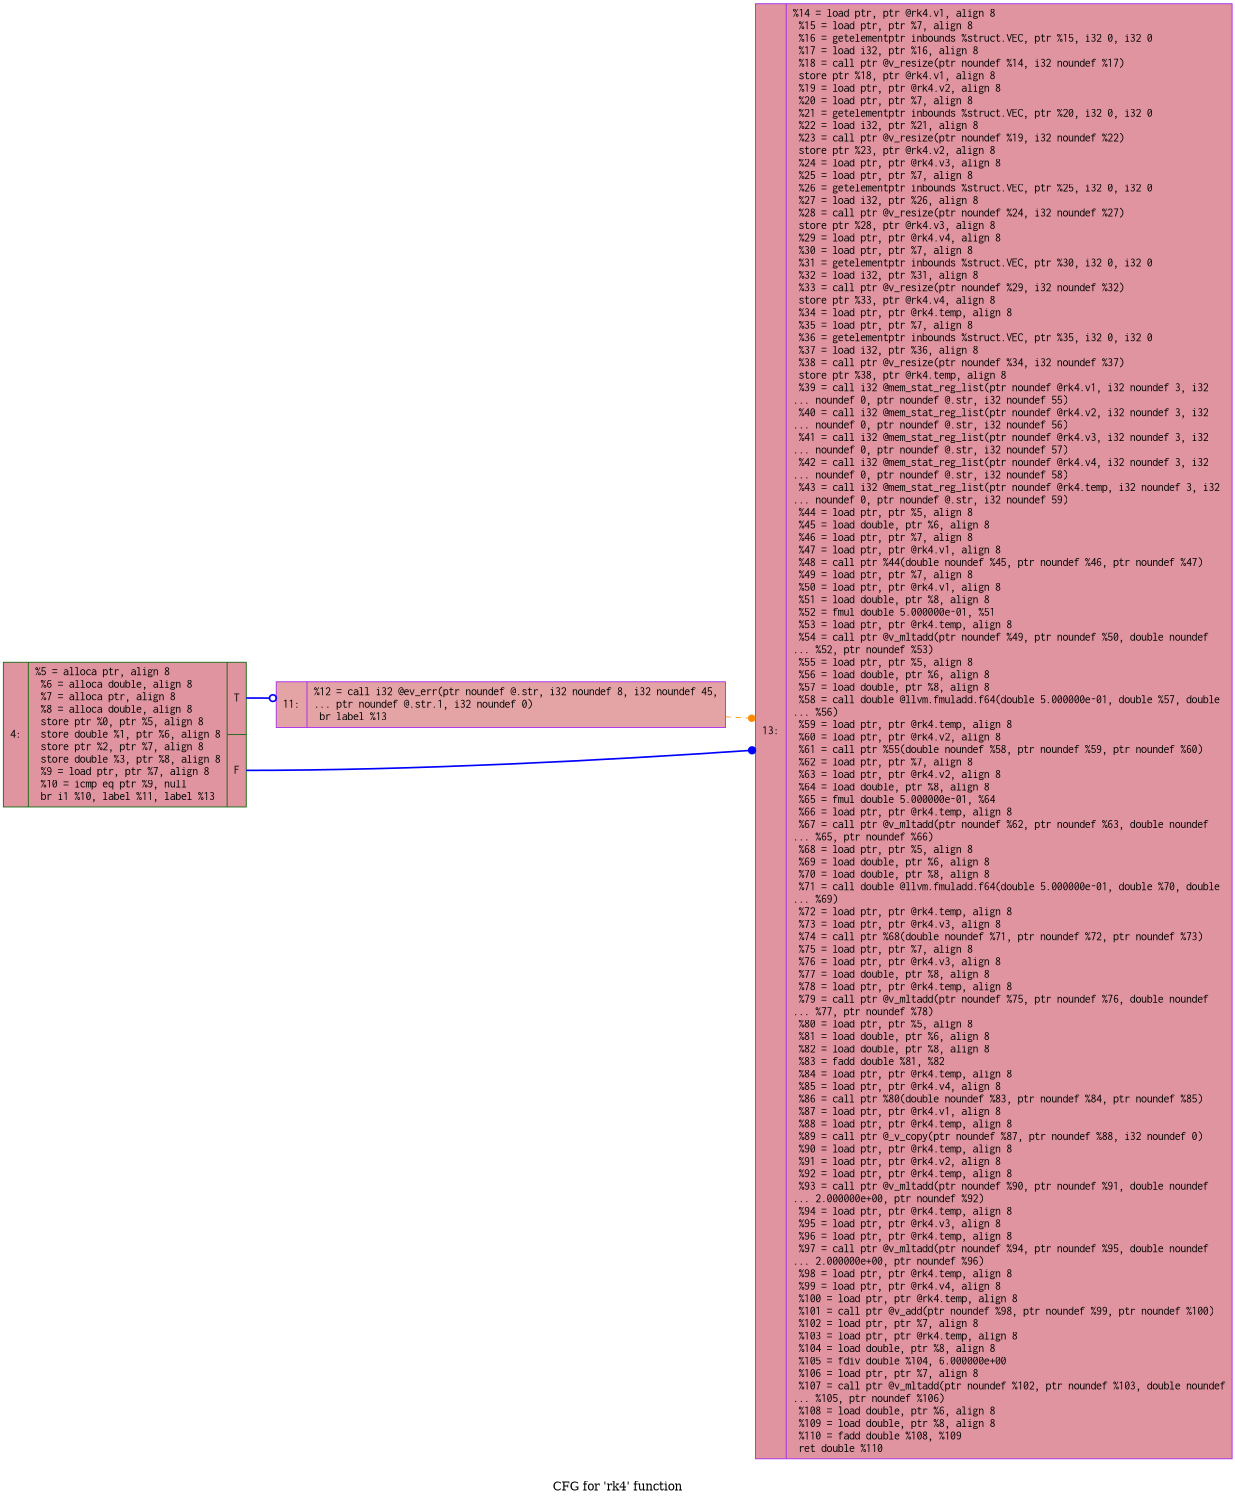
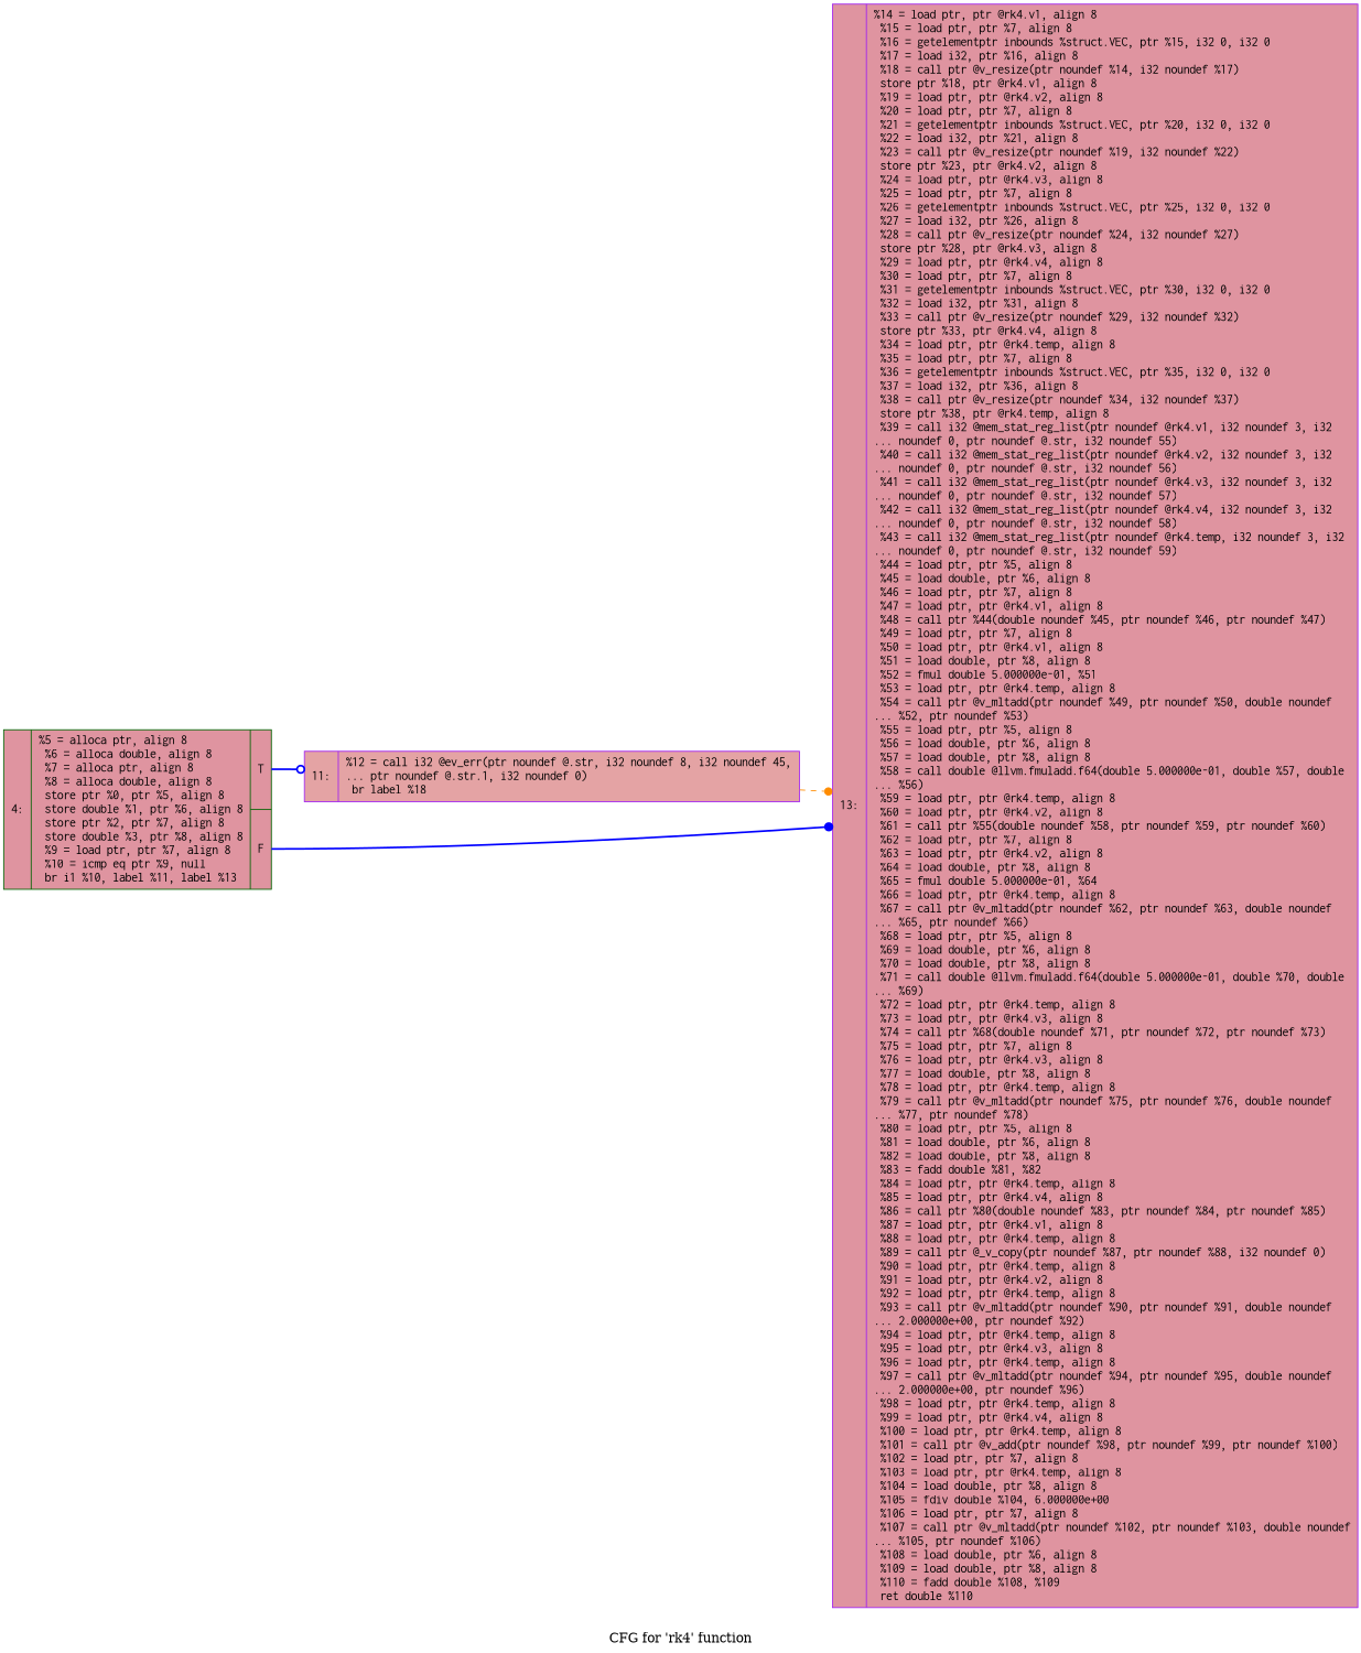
  digraph {
    label="CFG for 'rk4' function"
    rankdir=LR
    node [color=purple fillcolor="#b70d2870" fontname=Courier shape=record style=filled]
    edge [color=blue style=bold arrowhead=dot]
    n1 [color=darkgreen label="{4:\l|  %5 = alloca ptr, align 8\l  %6 = alloca double, align 8\l  %7 = alloca ptr, align 8\l  %8 = alloca double, align 8\l  store ptr %0, ptr %5, align 8\l  store double %1, ptr %6, align 8\l  store ptr %2, ptr %7, align 8\l  store double %3, ptr %8, align 8\l  %9 = load ptr, ptr %7, align 8\l  %10 = icmp eq ptr %9, null\l  br i1 %10, label %11, label %13\l|{<s0>T|<s1>F}}"]
-   n2 [fillcolor="#c32e3170" label="{11:\l|  %12 = call i32 @ev_err(ptr noundef @.str, i32 noundef 8, i32 noundef 45,\l... ptr noundef @.str.1, i32 noundef 0)\l  br label %13\l}"]
+   n2 [fillcolor="#c32e3170" label="{11:\l|  %12 = call i32 @ev_err(ptr noundef @.str, i32 noundef 8, i32 noundef 45,\l... ptr noundef @.str.1, i32 noundef 0)\l  br label %18\l}"]
    n3 [label="{13:\l|  %14 = load ptr, ptr @rk4.v1, align 8\l  %15 = load ptr, ptr %7, align 8\l  %16 = getelementptr inbounds %struct.VEC, ptr %15, i32 0, i32 0\l  %17 = load i32, ptr %16, align 8\l  %18 = call ptr @v_resize(ptr noundef %14, i32 noundef %17)\l  store ptr %18, ptr @rk4.v1, align 8\l  %19 = load ptr, ptr @rk4.v2, align 8\l  %20 = load ptr, ptr %7, align 8\l  %21 = getelementptr inbounds %struct.VEC, ptr %20, i32 0, i32 0\l  %22 = load i32, ptr %21, align 8\l  %23 = call ptr @v_resize(ptr noundef %19, i32 noundef %22)\l  store ptr %23, ptr @rk4.v2, align 8\l  %24 = load ptr, ptr @rk4.v3, align 8\l  %25 = load ptr, ptr %7, align 8\l  %26 = getelementptr inbounds %struct.VEC, ptr %25, i32 0, i32 0\l  %27 = load i32, ptr %26, align 8\l  %28 = call ptr @v_resize(ptr noundef %24, i32 noundef %27)\l  store ptr %28, ptr @rk4.v3, align 8\l  %29 = load ptr, ptr @rk4.v4, align 8\l  %30 = load ptr, ptr %7, align 8\l  %31 = getelementptr inbounds %struct.VEC, ptr %30, i32 0, i32 0\l  %32 = load i32, ptr %31, align 8\l  %33 = call ptr @v_resize(ptr noundef %29, i32 noundef %32)\l  store ptr %33, ptr @rk4.v4, align 8\l  %34 = load ptr, ptr @rk4.temp, align 8\l  %35 = load ptr, ptr %7, align 8\l  %36 = getelementptr inbounds %struct.VEC, ptr %35, i32 0, i32 0\l  %37 = load i32, ptr %36, align 8\l  %38 = call ptr @v_resize(ptr noundef %34, i32 noundef %37)\l  store ptr %38, ptr @rk4.temp, align 8\l  %39 = call i32 @mem_stat_reg_list(ptr noundef @rk4.v1, i32 noundef 3, i32\l... noundef 0, ptr noundef @.str, i32 noundef 55)\l  %40 = call i32 @mem_stat_reg_list(ptr noundef @rk4.v2, i32 noundef 3, i32\l... noundef 0, ptr noundef @.str, i32 noundef 56)\l  %41 = call i32 @mem_stat_reg_list(ptr noundef @rk4.v3, i32 noundef 3, i32\l... noundef 0, ptr noundef @.str, i32 noundef 57)\l  %42 = call i32 @mem_stat_reg_list(ptr noundef @rk4.v4, i32 noundef 3, i32\l... noundef 0, ptr noundef @.str, i32 noundef 58)\l  %43 = call i32 @mem_stat_reg_list(ptr noundef @rk4.temp, i32 noundef 3, i32\l... noundef 0, ptr noundef @.str, i32 noundef 59)\l  %44 = load ptr, ptr %5, align 8\l  %45 = load double, ptr %6, align 8\l  %46 = load ptr, ptr %7, align 8\l  %47 = load ptr, ptr @rk4.v1, align 8\l  %48 = call ptr %44(double noundef %45, ptr noundef %46, ptr noundef %47)\l  %49 = load ptr, ptr %7, align 8\l  %50 = load ptr, ptr @rk4.v1, align 8\l  %51 = load double, ptr %8, align 8\l  %52 = fmul double 5.000000e-01, %51\l  %53 = load ptr, ptr @rk4.temp, align 8\l  %54 = call ptr @v_mltadd(ptr noundef %49, ptr noundef %50, double noundef\l... %52, ptr noundef %53)\l  %55 = load ptr, ptr %5, align 8\l  %56 = load double, ptr %6, align 8\l  %57 = load double, ptr %8, align 8\l  %58 = call double @llvm.fmuladd.f64(double 5.000000e-01, double %57, double\l... %56)\l  %59 = load ptr, ptr @rk4.temp, align 8\l  %60 = load ptr, ptr @rk4.v2, align 8\l  %61 = call ptr %55(double noundef %58, ptr noundef %59, ptr noundef %60)\l  %62 = load ptr, ptr %7, align 8\l  %63 = load ptr, ptr @rk4.v2, align 8\l  %64 = load double, ptr %8, align 8\l  %65 = fmul double 5.000000e-01, %64\l  %66 = load ptr, ptr @rk4.temp, align 8\l  %67 = call ptr @v_mltadd(ptr noundef %62, ptr noundef %63, double noundef\l... %65, ptr noundef %66)\l  %68 = load ptr, ptr %5, align 8\l  %69 = load double, ptr %6, align 8\l  %70 = load double, ptr %8, align 8\l  %71 = call double @llvm.fmuladd.f64(double 5.000000e-01, double %70, double\l... %69)\l  %72 = load ptr, ptr @rk4.temp, align 8\l  %73 = load ptr, ptr @rk4.v3, align 8\l  %74 = call ptr %68(double noundef %71, ptr noundef %72, ptr noundef %73)\l  %75 = load ptr, ptr %7, align 8\l  %76 = load ptr, ptr @rk4.v3, align 8\l  %77 = load double, ptr %8, align 8\l  %78 = load ptr, ptr @rk4.temp, align 8\l  %79 = call ptr @v_mltadd(ptr noundef %75, ptr noundef %76, double noundef\l... %77, ptr noundef %78)\l  %80 = load ptr, ptr %5, align 8\l  %81 = load double, ptr %6, align 8\l  %82 = load double, ptr %8, align 8\l  %83 = fadd double %81, %82\l  %84 = load ptr, ptr @rk4.temp, align 8\l  %85 = load ptr, ptr @rk4.v4, align 8\l  %86 = call ptr %80(double noundef %83, ptr noundef %84, ptr noundef %85)\l  %87 = load ptr, ptr @rk4.v1, align 8\l  %88 = load ptr, ptr @rk4.temp, align 8\l  %89 = call ptr @_v_copy(ptr noundef %87, ptr noundef %88, i32 noundef 0)\l  %90 = load ptr, ptr @rk4.temp, align 8\l  %91 = load ptr, ptr @rk4.v2, align 8\l  %92 = load ptr, ptr @rk4.temp, align 8\l  %93 = call ptr @v_mltadd(ptr noundef %90, ptr noundef %91, double noundef\l... 2.000000e+00, ptr noundef %92)\l  %94 = load ptr, ptr @rk4.temp, align 8\l  %95 = load ptr, ptr @rk4.v3, align 8\l  %96 = load ptr, ptr @rk4.temp, align 8\l  %97 = call ptr @v_mltadd(ptr noundef %94, ptr noundef %95, double noundef\l... 2.000000e+00, ptr noundef %96)\l  %98 = load ptr, ptr @rk4.temp, align 8\l  %99 = load ptr, ptr @rk4.v4, align 8\l  %100 = load ptr, ptr @rk4.temp, align 8\l  %101 = call ptr @v_add(ptr noundef %98, ptr noundef %99, ptr noundef %100)\l  %102 = load ptr, ptr %7, align 8\l  %103 = load ptr, ptr @rk4.temp, align 8\l  %104 = load double, ptr %8, align 8\l  %105 = fdiv double %104, 6.000000e+00\l  %106 = load ptr, ptr %7, align 8\l  %107 = call ptr @v_mltadd(ptr noundef %102, ptr noundef %103, double noundef\l... %105, ptr noundef %106)\l  %108 = load double, ptr %6, align 8\l  %109 = load double, ptr %8, align 8\l  %110 = fadd double %108, %109\l  ret double %110\l}"]
    n1 -> n2 [tailport=s0 arrowhead=odot]
    n1 -> n3 [tailport=s1]
    n2 -> n3 [color=darkorange style=dashed]
  }
